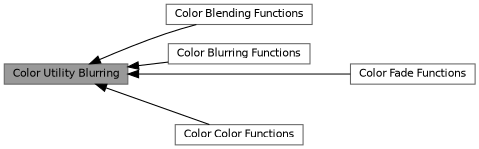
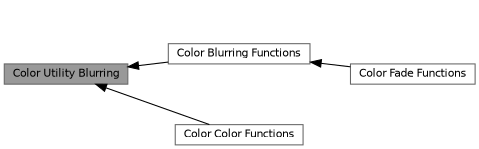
  digraph {
    rankdir=LR
    node [color=grey40 fillcolor=white fontname=Helvetica fontsize=10 shape=box style=filled]
    edge [dir=back fontname=Helvetica fontsize=10 labelfontname=Helvetica labelfontsize=10 shape=plaintext style=solid]
-   n1 [height=0.2 label="Color Blending Functions" width=0.4]
    n2 [height=0.2 label="Color Blurring Functions" width=0.4]
    n3 [height=0.2 label="Color Fade Functions" width=0.4]
    n4 [height=0.2 label="Color Color Functions" width=0.4]
    n5 [color=gray40 fillcolor=grey60 fontcolor=black height=0.2 label="Color Utility Blurring" width=0.4]
-   n5 -> n1
    n5 -> n2
-   n5 -> n3
+   n2 -> n3
    n5 -> n4
  }
